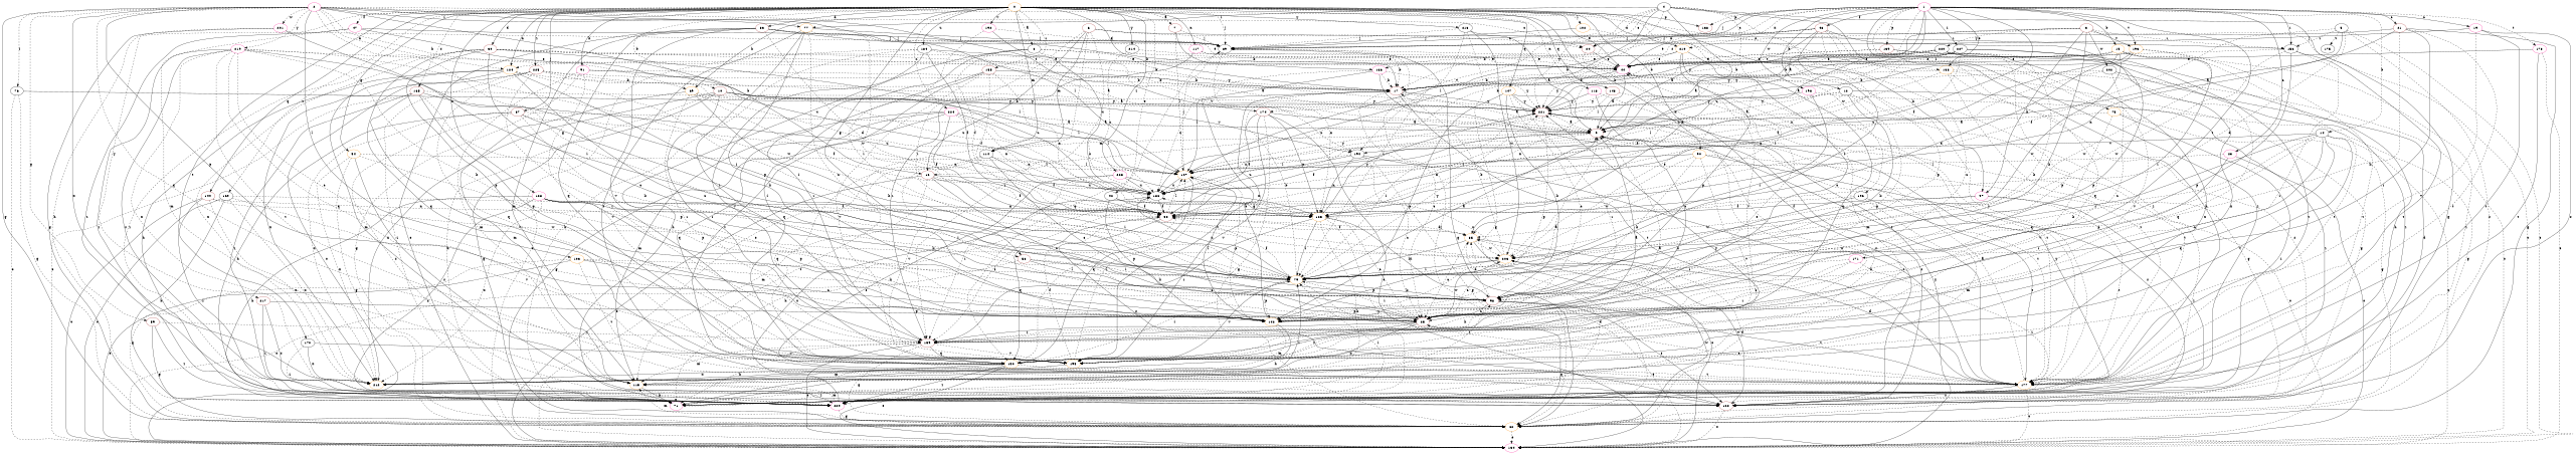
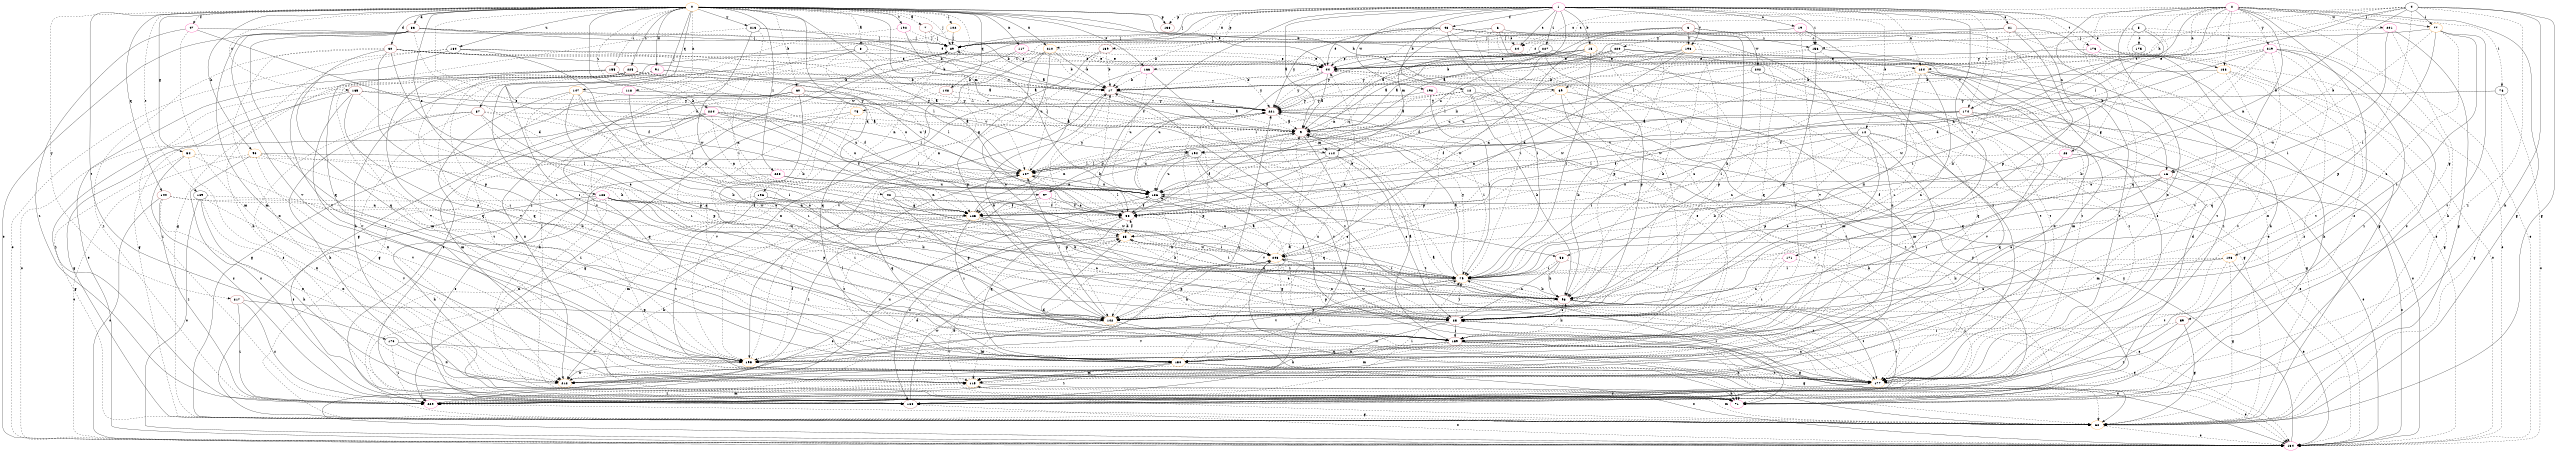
  strict digraph {
    node [color=brown]
    edge [style=dashed]
    0 [color=darkorange]
    7
    8 [color=black]
-   10
+   10 [label=60]
    30
    33
    35 [color=darkorange]
    42 [color=black]
    44 [color=deeppink]
    47 [color=deeppink]
    54 [color=darkorange]
    58
    69 [color=darkorange]
    87
    89 [color=black]
    90 [color=darkorange]
    91 [color=deeppink]
    97 [color=deeppink]
    102 [color=darkorange]
    114 [color=black]
    117 [color=deeppink]
    118 [color=deeppink]
    124 [color=darkorange]
    128 [color=deeppink]
    138
    144
    147 [color=darkorange]
    148
    155
    165
    166 [color=deeppink]
    169 [color=black]
    170 [color=black]
    184 [color=black]
    192 [color=deeppink]
    196 [color=black]
    210 [color=darkorange]
    213 [color=black]
-   214 [color=black]
    217
    223 [color=deeppink]
    224 [color=deeppink]
    225
    107 [color=darkorange]
    17
    53
    71 [color=deeppink]
    194 [color=black]
    221
    159
    62 [color=darkorange]
    212 [color=darkorange]
    9
    229 [color=deeppink]
    142 [color=darkorange]
    150 [color=darkorange]
    25
    134 [color=deeppink]
    195 [color=darkorange]
    115 [color=darkorange]
    79 [color=darkorange]
    203 [color=darkorange]
    125 [color=darkorange]
    186 [color=black]
    177 [color=darkorange]
    168
    98
    1 [color=deeppink]
    12 [color=black]
    14 [color=black]
    15 [color=darkorange]
    19 [color=deeppink]
    21
    23 [color=deeppink]
    24
    48
    75 [color=darkorange]
    133 [color=darkorange]
    139
    156 [color=black]
    171 [color=deeppink]
    173 [color=deeppink]
    174
    193 [color=darkorange]
    198 [color=deeppink]
    227 [color=black]
    2 [color=deeppink]
    16
    59
    76 [color=black]
    77 [color=darkorange]
    103 [color=darkorange]
    201 [color=deeppink]
    219 [color=deeppink]
    3
    202 [color=black]
    220 [color=black]
    4 [color=black]
    5 [color=black]
    175 [color=black]
    6
    0 -> 7 [label=a]
    0 -> 8 [label=a]
    0 -> 10 [label=b]
    0 -> 30 [label=d style=solid]
    0 -> 33 [label=d style=solid]
    0 -> 35 [label=d style=solid]
    0 -> 42 [label=e]
    0 -> 44 [label=e style=solid]
    0 -> 47 [label=f]
    0 -> 54 [label=g style=solid]
    0 -> 58 [label=g style=solid]
    0 -> 69 [label=h style=solid]
    0 -> 87 [label=j style=solid]
    0 -> 89 [label=j]
    0 -> 90 [label=k style=solid]
    0 -> 91 [label=k style=solid]
    0 -> 97 [label=k style=solid]
    0 -> 102 [label=l]
    0 -> 114 [label=m style=solid]
    0 -> 117 [label=n style=solid]
    0 -> 118 [label=n]
    0 -> 124 [label=n style=solid]
    0 -> 128 [label=o style=solid]
    0 -> 138 [label=p style=solid]
    0 -> 144 [label=q style=solid]
    0 -> 147 [label=q style=solid]
    0 -> 148 [label=q style=solid]
    0 -> 155 [label=r]
    0 -> 165 [label=s]
    0 -> 166 [label=s style=solid]
    0 -> 169 [label=t]
    0 -> 170 [label=t style=solid]
    0 -> 184 [label=u style=solid]
    0 -> 192 [label=v style=solid]
    0 -> 196 [label=w]
    0 -> 210 [label=x style=solid]
    0 -> 213 [label=y style=solid]
-   0 -> 214 [label=y style=solid]
    0 -> 217 [label=y]
    0 -> 223 [label=z style=solid]
    0 -> 224 [label=z]
    0 -> 225 [label=z style=solid]
    7 -> 89 [label=j]
    7 -> 107 [label=l]
    7 -> 17 [label=b style=solid]
    8 -> 44 [label=e]
    8 -> 53 [label=f]
    8 -> 71 [label=h style=solid]
    8 -> 194 [label=v]
    8 -> 221 [label=y]
    8 -> 159 [label=r style=solid]
    10 -> 107 [label=l style=solid]
    10 -> 71 [label=h]
    10 -> 194 [label=v style=solid]
    10 -> 221 [label=y]
    10 -> 159 [label=r style=solid]
    10 -> 62 [label=g style=solid]
    10 -> 212 [label=x style=solid]
    30 -> 44 [label=e]
    30 -> 107 [label=l style=solid]
    30 -> 17 [label=b]
    30 -> 212 [label=x]
    30 -> 9 [label=a]
    30 -> 229 [label=z]
    30 -> 142 [label=p style=solid]
    30 -> 150 [label=q style=solid]
    30 -> 25 [label=c style=solid]
    33 -> 35 [label=d]
    33 -> 44 [label=e]
    33 -> 89 [label=j style=solid]
    33 -> 17 [label=b style=solid]
    33 -> 150 [label=q style=solid]
    33 -> 134 [label=o style=solid]
    33 -> 195 [label=v style=solid]
    33 -> 115 [label=m style=solid]
    35 -> 53 [label=f]
    35 -> 25 [label=c]
    35 -> 134 [label=o style=solid]
    35 -> 79 [label=i style=solid]
    35 -> 203 [label=w]
    42 -> 53 [label=f style=solid]
    42 -> 142 [label=p style=solid]
    42 -> 125 [label=g style=solid]
    44 -> 17 [label=b]
    44 -> 221 [label=y]
    44 -> 9 [label=a style=solid]
    44 -> 115 [label=m]
    44 -> 186 [label=u style=solid]
    44 -> 177 [label=q]
    47 -> 89 [label=j style=solid]
    47 -> 229 [label=z style=solid]
    47 -> 115 [label=m]
    47 -> 186 [label=u style=solid]
    54 -> 107 [label=l]
    54 -> 62 [label=g]
    54 -> 212 [label=x]
    54 -> 142 [label=p]
    54 -> 168 [label=s style=solid]
    58 -> 25 [label=c style=solid]
    58 -> 134 [label=o]
    58 -> 79 [label=i]
    58 -> 98 [label=k style=solid]
    69 -> 53 [label=f]
    69 -> 221 [label=y]
    69 -> 159 [label=r]
    69 -> 115 [label=m style=solid]
-   69 -> 125 [label=n]
+   48 -> 125 [label=n]
    69 -> 98 [label=k style=solid]
    87 -> 71 [label=h style=solid]
    87 -> 212 [label=x]
    87 -> 9 [label=a]
    87 -> 142 [label=p]
    87 -> 79 [label=i style=solid]
    87 -> 125 [label=n]
    87 -> 168 [label=s]
    89 -> 44 [label=e]
    89 -> 62 [label=g style=solid]
    89 -> 150 [label=q]
    89 -> 125 [label=n]
+   89 -> 98 [label=k]
    90 -> 107 [label=l style=solid]
    90 -> 134 [label=o]
    90 -> 195 [label=v]
    90 -> 203 [label=w]
    90 -> 168 [label=s style=solid]
    90 -> 98 [label=k]
    91 -> 17 [label=b]
    91 -> 62 [label=g]
    91 -> 195 [label=v]
    91 -> 115 [label=m]
    91 -> 186 [label=u style=solid]
    97 -> 53 [label=f style=solid]
    97 -> 229 [label=z style=solid]
    97 -> 203 [label=w]
    97 -> 177 [label=t]
    102 -> 89 [label=j style=solid]
    102 -> 177 [label=t]
    114 -> 107 [label=l]
    114 -> 53 [label=f style=solid]
    114 -> 150 [label=q]
    114 -> 25 [label=c style=solid]
    114 -> 195 [label=v]
    114 -> 177 [label=t]
    117 -> 44 [label=e]
    117 -> 17 [label=b]
    117 -> 159 [label=r style=solid]
    118 -> 221 [label=y style=solid]
    118 -> 25 [label=c style=solid]
    118 -> 177 [label=t]
    124 -> 17 [label=b]
    124 -> 71 [label=h style=solid]
    124 -> 212 [label=x style=solid]
    124 -> 25 [label=c style=solid]
    124 -> 115 [label=m style=solid]
    124 -> 79 [label=i]
    124 -> 98 [label=k style=solid]
    128 -> 71 [label=h style=solid]
    128 -> 212 [label=x]
    128 -> 142 [label=p style=solid]
    128 -> 79 [label=i style=solid]
    128 -> 125 [label=n style=solid]
    128 -> 168 [label=s style=solid]
    128 -> 98 [label=k style=solid]
    144 -> 212 [label=x]
    144 -> 229 [label=z style=solid]
    144 -> 134 [label=o style=solid]
    144 -> 203 [label=w]
    144 -> 125 [label=n]
    147 -> 221 [label=y style=solid]
    147 -> 159 [label=r]
    147 -> 142 [label=p style=solid]
    147 -> 25 [label=c]
    147 -> 168 [label=s style=solid]
    147 -> 98 [label=k style=solid]
    148 -> 221 [label=y]
    148 -> 62 [label=g]
    148 -> 125 [label=n]
    155 -> 17 [label=b style=solid]
    155 -> 53 [label=f]
    155 -> 150 [label=q style=solid]
    155 -> 195 [label=v]
    155 -> 125 [label=n]
    155 -> 177 [label=t style=solid]
    165 -> 221 [label=y]
    165 -> 229 [label=z style=solid]
    165 -> 142 [label=p style=solid]
    165 -> 134 [label=o]
    165 -> 195 [label=v style=solid]
    165 -> 186 [label=u style=solid]
    165 -> 98 [label=k]
    166 -> 107 [label=l style=solid]
    166 -> 17 [label=b]
    166 -> 221 [label=y]
    166 -> 186 [label=u]
    166 -> 177 [label=t style=solid]
    169 -> 53 [label=f]
    169 -> 71 [label=h style=solid]
    169 -> 212 [label=x]
    169 -> 134 [label=o style=solid]
    169 -> 195 [label=v]
    170 -> 212 [label=x style=solid]
    170 -> 229 [label=z]
    170 -> 195 [label=v style=solid]
    184 -> 44 [label=e style=solid]
    184 -> 53 [label=f style=solid]
    184 -> 71 [label=h]
    184 -> 9 [label=a]
    184 -> 134 [label=o]
    184 -> 195 [label=v style=solid]
    192 -> 89 [label=j]
    192 -> 79 [label=i]
    192 -> 186 [label=u style=solid]
    196 -> 53 [label=f]
    196 -> 115 [label=m]
    196 -> 177 [label=t style=solid]
    196 -> 98 [label=k style=solid]
    210 -> 44 [label=e]
    210 -> 17 [label=b style=solid]
    210 -> 142 [label=p style=solid]
    210 -> 150 [label=q style=solid]
    210 -> 25 [label=c style=solid]
    213 -> 89 [label=j]
    213 -> 62 [label=g]
    213 -> 9 [label=a style=solid]
    213 -> 79 [label=i]
    213 -> 203 [label=w style=solid]
-   214 -> 44 [label=e]
-   214 -> 186 [label=u]
    217 -> 229 [label=z style=solid]
    217 -> 142 [label=p style=solid]
    217 -> 168 [label=s style=solid]
    223 -> 159 [label=r]
    223 -> 125 [label=n style=solid]
    223 -> 186 [label=u style=solid]
    223 -> 168 [label=s style=solid]
    224 -> 107 [label=l style=solid]
    224 -> 53 [label=f style=solid]
    224 -> 62 [label=g style=solid]
    224 -> 9 [label=a]
    224 -> 150 [label=q style=solid]
    224 -> 115 [label=m style=solid]
    224 -> 125 [label=n]
    224 -> 186 [label=u]
    225 -> 17 [label=b]
    225 -> 159 [label=r]
    225 -> 9 [label=a]
    225 -> 229 [label=z]
    225 -> 150 [label=q]
    225 -> 134 [label=o style=solid]
    225 -> 186 [label=u]
    107 -> 89 [label=j]
    107 -> 221 [label=y]
    107 -> 142 [label=p]
    107 -> 150 [label=q style=solid]
    107 -> 186 [label=u style=solid]
    17 -> 221 [label=y style=solid]
    17 -> 9 [label=a]
    17 -> 25 [label=c]
    17 -> 195 [label=v style=solid]
    17 -> 177 [label=t style=solid]
    53 -> 35 [label=d]
    53 -> 107 [label=l]
    53 -> 150 [label=q style=solid]
    53 -> 168 [label=s style=solid]
    71 -> 89 [label=j]
    71 -> 221 [label=y style=solid]
    71 -> 79 [label=i style=solid]
    194 -> 107 [label=l]
    194 -> 62 [label=g]
    194 -> 25 [label=c]
    194 -> 125 [label=n style=solid]
    194 -> 186 [label=u style=solid]
    194 -> 177 [label=t style=solid]
    221 -> 212 [label=x]
    221 -> 9 [label=a]
    221 -> 142 [label=p]
    221 -> 79 [label=i]
    159 -> 71 [label=h]
    159 -> 62 [label=g]
    159 -> 9 [label=a style=solid]
    159 -> 150 [label=q style=solid]
    159 -> 134 [label=o style=solid]
    159 -> 195 [label=v]
    159 -> 115 [label=m]
    159 -> 98 [label=k]
    62 -> 35 [label=d]
    62 -> 134 [label=o]
    62 -> 115 [label=m]
    62 -> 203 [label=w style=solid]
    212 -> 221 [label=y style=solid]
    9 -> 114 [label=m]
    9 -> 53 [label=f style=solid]
    9 -> 71 [label=h]
    9 -> 125 [label=n]
    9 -> 186 [label=u]
    9 -> 177 [label=t]
    9 -> 168 [label=s style=solid]
    229 -> 35 [label=d]
    229 -> 62 [label=g]
    229 -> 115 [label=m]
    229 -> 79 [label=i]
    229 -> 186 [label=u style=solid]
    142 -> 107 [label=l style=solid]
    142 -> 17 [label=b style=solid]
    142 -> 71 [label=h style=solid]
    142 -> 9 [label=a]
    142 -> 115 [label=m]
    150 -> 44 [label=e]
    150 -> 107 [label=l]
    150 -> 9 [label=a]
    150 -> 229 [label=z style=solid]
    150 -> 134 [label=o style=solid]
    150 -> 115 [label=m style=solid]
    150 -> 79 [label=i]
    150 -> 177 [label=t]
    25 -> 159 [label=r style=solid]
    25 -> 62 [label=g style=solid]
    25 -> 212 [label=x style=solid]
    25 -> 195 [label=v style=solid]
    25 -> 79 [label=i]
    25 -> 203 [label=w style=solid]
    134 -> 221 [label=y style=solid]
    195 -> 107 [label=l]
    195 -> 53 [label=f]
    195 -> 212 [label=x style=solid]
    115 -> 71 [label=h style=solid]
    115 -> 229 [label=z]
    79 -> 17 [label=b]
    79 -> 53 [label=f]
    79 -> 221 [label=y]
    79 -> 9 [label=a style=solid]
    79 -> 142 [label=p]
    79 -> 195 [label=v style=solid]
    79 -> 186 [label=u style=solid]
    79 -> 177 [label=t]
    79 -> 98 [label=k style=solid]
    203 -> 44 [label=e]
    203 -> 17 [label=b]
    203 -> 142 [label=p style=solid]
    203 -> 25 [label=c]
    203 -> 79 [label=i style=solid]
    203 -> 186 [label=u]
    125 -> 71 [label=h]
    125 -> 221 [label=y style=solid]
    125 -> 159 [label=r style=solid]
    125 -> 229 [label=z]
    125 -> 25 [label=c]
    125 -> 79 [label=i style=solid]
    125 -> 98 [label=k style=solid]
    186 -> 53 [label=f style=solid]
    186 -> 71 [label=h]
    186 -> 159 [label=r]
    177 -> 35 [label=d style=solid]
    177 -> 9 [label=a]
    177 -> 25 [label=c]
    177 -> 134 [label=o]
    177 -> 168 [label=s style=solid]
    168 -> 134 [label=o]
    168 -> 203 [label=w style=solid]
    98 -> 35 [label=d]
    98 -> 142 [label=p]
    98 -> 25 [label=c style=solid]
    98 -> 134 [label=o]
    98 -> 177 [label=t style=solid]
    98 -> 168 [label=s style=solid]
    1 -> 89 [label=j style=solid]
    1 -> 124 [label=n]
    1 -> 138 [label=p]
    1 -> 210 [label=x]
    1 -> 53 [label=f style=solid]
    1 -> 9 [label=a style=solid]
    1 -> 229 [label=z style=solid]
    1 -> 186 [label=u style=solid]
    1 -> 12 [label=b style=solid]
    1 -> 14 [label=b]
    1 -> 15 [label=b style=solid]
    1 -> 19 [label=c style=solid]
    1 -> 21 [label=c style=solid]
    1 -> 23 [label=c style=solid]
    1 -> 24 [label=c style=solid]
    1 -> 48 [label=f style=solid]
    1 -> 75 [label=i]
    1 -> 133 [label=o style=solid]
    1 -> 139 [label=p]
    1 -> 156 [label=r style=solid]
    1 -> 171 [label=t style=solid]
    1 -> 173 [label=t]
    1 -> 174 [label=t]
    1 -> 193 [label=v style=solid]
    1 -> 198 [label=w style=solid]
    1 -> 227 [label=z style=solid]
    12 -> 107 [label=l]
    12 -> 221 [label=y]
    12 -> 9 [label=a]
    12 -> 229 [label=z style=solid]
    12 -> 142 [label=p]
    12 -> 177 [label=t]
    12 -> 98 [label=k style=solid]
    14 -> 194 [label=v style=solid]
    14 -> 142 [label=p]
    14 -> 150 [label=q style=solid]
    14 -> 25 [label=c style=solid]
    14 -> 134 [label=o]
    14 -> 195 [label=v style=solid]
    14 -> 79 [label=i style=solid]
    14 -> 98 [label=k]
    15 -> 44 [label=e style=solid]
    15 -> 221 [label=y]
    15 -> 9 [label=a style=solid]
    15 -> 229 [label=z]
    15 -> 79 [label=i style=solid]
    15 -> 203 [label=w style=solid]
    15 -> 177 [label=t]
    19 -> 89 [label=j style=solid]
    19 -> 195 [label=v]
    19 -> 177 [label=t style=solid]
    19 -> 168 [label=s style=solid]
    21 -> 89 [label=j style=solid]
    21 -> 159 [label=r style=solid]
    21 -> 62 [label=g style=solid]
    21 -> 9 [label=a style=solid]
    21 -> 177 [label=t]
    21 -> 98 [label=k]
    23 -> 107 [label=l]
    23 -> 159 [label=r style=solid]
    23 -> 134 [label=o style=solid]
    24 -> 44 [label=e style=solid]
    24 -> 195 [label=v]
    48 -> 44 [label=e style=solid]
    48 -> 89 [label=j]
    48 -> 17 [label=b]
    48 -> 221 [label=y style=solid]
    48 -> 212 [label=x style=solid]
    48 -> 142 [label=p]
    48 -> 150 [label=q]
    48 -> 25 [label=c]
    48 -> 79 [label=i style=solid]
    75 -> 62 [label=g]
    75 -> 9 [label=a]
    75 -> 229 [label=z style=solid]
    75 -> 195 [label=v]
-   133 -> 17 [label=b]
+   133 -> 17 [label=b style=solid]
    133 -> 53 [label=f]
    133 -> 62 [label=g]
    133 -> 134 [label=o]
    133 -> 177 [label=t]
    133 -> 168 [label=s]
    139 -> 44 [label=e]
    139 -> 17 [label=b]
    139 -> 212 [label=x style=solid]
    139 -> 195 [label=v]
    156 -> 44 [label=e]
    156 -> 159 [label=r]
    156 -> 142 [label=p style=solid]
    156 -> 203 [label=w]
    156 -> 177 [label=t style=solid]
    171 -> 159 [label=r]
    171 -> 229 [label=z]
    171 -> 25 [label=c]
    171 -> 79 [label=i]
    173 -> 44 [label=e style=solid]
    173 -> 134 [label=o]
    173 -> 177 [label=t style=solid]
    174 -> 53 [label=f style=solid]
    174 -> 62 [label=g]
    174 -> 9 [label=a style=solid]
    174 -> 134 [label=o style=solid]
    174 -> 195 [label=v style=solid]
    174 -> 125 [label=n style=solid]
    193 -> 35 [label=d style=solid]
    193 -> 44 [label=e style=solid]
    193 -> 203 [label=w]
    193 -> 186 [label=u style=solid]
    193 -> 177 [label=t]
    198 -> 221 [label=y style=solid]
    198 -> 62 [label=g]
    198 -> 79 [label=i style=solid]
    227 -> 44 [label=e style=solid]
    227 -> 17 [label=b]
    227 -> 53 [label=f]
    227 -> 221 [label=y style=solid]
    227 -> 142 [label=p style=solid]
    227 -> 186 [label=u]
    227 -> 177 [label=t style=solid]
    2 -> 58 [label=g]
    2 -> 69 [label=h]
    2 -> 124 [label=n]
    2 -> 107 [label=l style=solid]
    2 -> 62 [label=g style=solid]
    2 -> 212 [label=x style=solid]
    2 -> 142 [label=p style=solid]
    2 -> 150 [label=q]
    2 -> 24 [label=c]
    2 -> 133 [label=o]
    2 -> 174 [label=t style=solid]
    2 -> 16 [label=b style=solid]
    2 -> 59 [label=g]
    2 -> 76 [label=i]
    2 -> 77 [label=i style=solid]
    2 -> 103 [label=l style=solid]
    2 -> 201 [label=w]
    2 -> 219 [label=y]
    16 -> 53 [label=f]
    16 -> 25 [label=c style=solid]
    16 -> 134 [label=o style=solid]
    16 -> 115 [label=m]
    16 -> 79 [label=i style=solid]
    16 -> 186 [label=u style=solid]
    59 -> 159 [label=r]
    59 -> 62 [label=g style=solid]
    59 -> 229 [label=z style=solid]
    76 -> 221 [label=y style=solid]
    76 -> 62 [label=g]
    76 -> 134 [label=o]
    77 -> 89 [label=j style=solid]
    77 -> 159 [label=r style=solid]
    77 -> 142 [label=p style=solid]
    77 -> 25 [label=c]
    77 -> 203 [label=w]
    77 -> 177 [label=t style=solid]
    103 -> 62 [label=g]
    103 -> 25 [label=c style=solid]
    103 -> 134 [label=o style=solid]
    103 -> 79 [label=i]
    103 -> 177 [label=t]
    103 -> 98 [label=k]
    201 -> 89 [label=j]
    201 -> 71 [label=h]
    201 -> 62 [label=g style=solid]
    201 -> 79 [label=i style=solid]
    219 -> 44 [label=e]
    219 -> 212 [label=x]
    219 -> 229 [label=z style=solid]
    219 -> 150 [label=q]
    219 -> 25 [label=c]
    219 -> 79 [label=i style=solid]
    219 -> 203 [label=w]
    219 -> 177 [label=t]
    219 -> 168 [label=s style=solid]
    219 -> 98 [label=k]
    3 -> 97 [label=k style=solid]
    3 -> 166 [label=s]
    3 -> 9 [label=a style=solid]
    3 -> 134 [label=o]
    3 -> 98 [label=k style=solid]
    3 -> 156 [label=r]
    3 -> 193 [label=v style=solid]
    3 -> 202 [label=w style=solid]
    3 -> 220 [label=y]
    202 -> 17 [label=b]
    202 -> 150 [label=q]
    202 -> 25 [label=c]
    202 -> 125 [label=n]
    202 -> 168 [label=d style=solid]
    220 -> 44 [label=e]
    220 -> 107 [label=l]
    220 -> 17 [label=b]
    220 -> 71 [label=h style=solid]
    220 -> 9 [label=a style=solid]
    220 -> 229 [label=z style=solid]
    220 -> 142 [label=p]
    220 -> 186 [label=u]
    220 -> 98 [label=k]
    4 -> 107 [label=l style=solid]
    4 -> 71 [label=h style=solid]
    4 -> 194 [label=v]
    4 -> 221 [label=y]
    4 -> 62 [label=g style=solid]
    4 -> 229 [label=z]
    4 -> 79 [label=i]
    4 -> 125 [label=n style=solid]
    4 -> 24 [label=c]
    4 -> 16 [label=b]
    4 -> 77 [label=i style=solid]
    5 -> 35 [label=d]
    5 -> 53 [label=f]
    5 -> 134 [label=o]
    5 -> 125 [label=n style=solid]
    5 -> 168 [label=s]
    5 -> 156 [label=r]
    5 -> 175 [label=t]
    6 -> 114 [label=m style=solid]
    6 -> 159 [label=r]
    6 -> 134 [label=o]
    6 -> 79 [label=i]
    6 -> 24 [label=c]
    6 -> 156 [label=r style=solid]
    6 -> 16 [label=b style=solid]
  }
